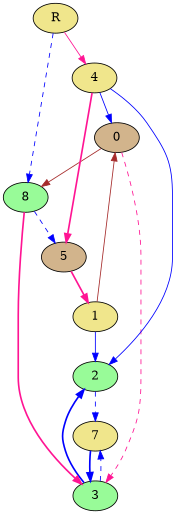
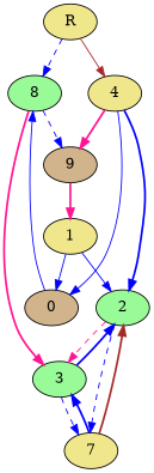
  digraph {
    node [fillcolor=khaki style=filled]
    edge [color=blue style=bold]
    2 [fillcolor=palegreen]
    1
    n3 [fillcolor=tan label=0]
    3 [fillcolor=palegreen]
    7
    8 [fillcolor=palegreen]
    4
-   5 [fillcolor=tan]
+   5 [fillcolor=tan label=9]
    R
-   n3 -> 3 [color=deeppink style=dashed]
+   2 -> 3 [color=deeppink style=dashed]
    2 -> 7 [style=dashed]
    1 -> 2 [style=solid]
-   1 -> n3 [color=brown style=solid]
-   n3 -> 8 [color=brown style=solid]
+   1 -> n3 [style=solid]
+   n3 -> 8 [style=solid]
    3 -> 2
    3 -> 7 [style=dashed]
+   7 -> 2 [color=brown]
    7 -> 3
    8 -> 3 [color=deeppink]
    8 -> 5 [style=dashed]
-   4 -> 2 [style=solid]
+   4 -> 2
    4 -> n3 [style=solid]
    4 -> 5 [color=deeppink]
    5 -> 1 [color=deeppink]
    R -> 8 [style=dashed]
-   R -> 4 [color=deeppink style=solid]
+   R -> 4 [color=brown style=solid]
  }
